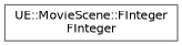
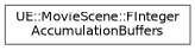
  digraph {
    rankdir=LR
-   n1 [color=grey40 fillcolor=white fontname=Helvetica fontsize=10 height=0.2 label="UE::MovieScene::FInteger\lFInteger" shape=box style=filled width=0.4]
+   n1 [color=grey40 fillcolor=white fontname=Helvetica fontsize=10 height=0.2 label="UE::MovieScene::FInteger\lAccumulationBuffers" shape=box style=filled width=0.4]
  }
